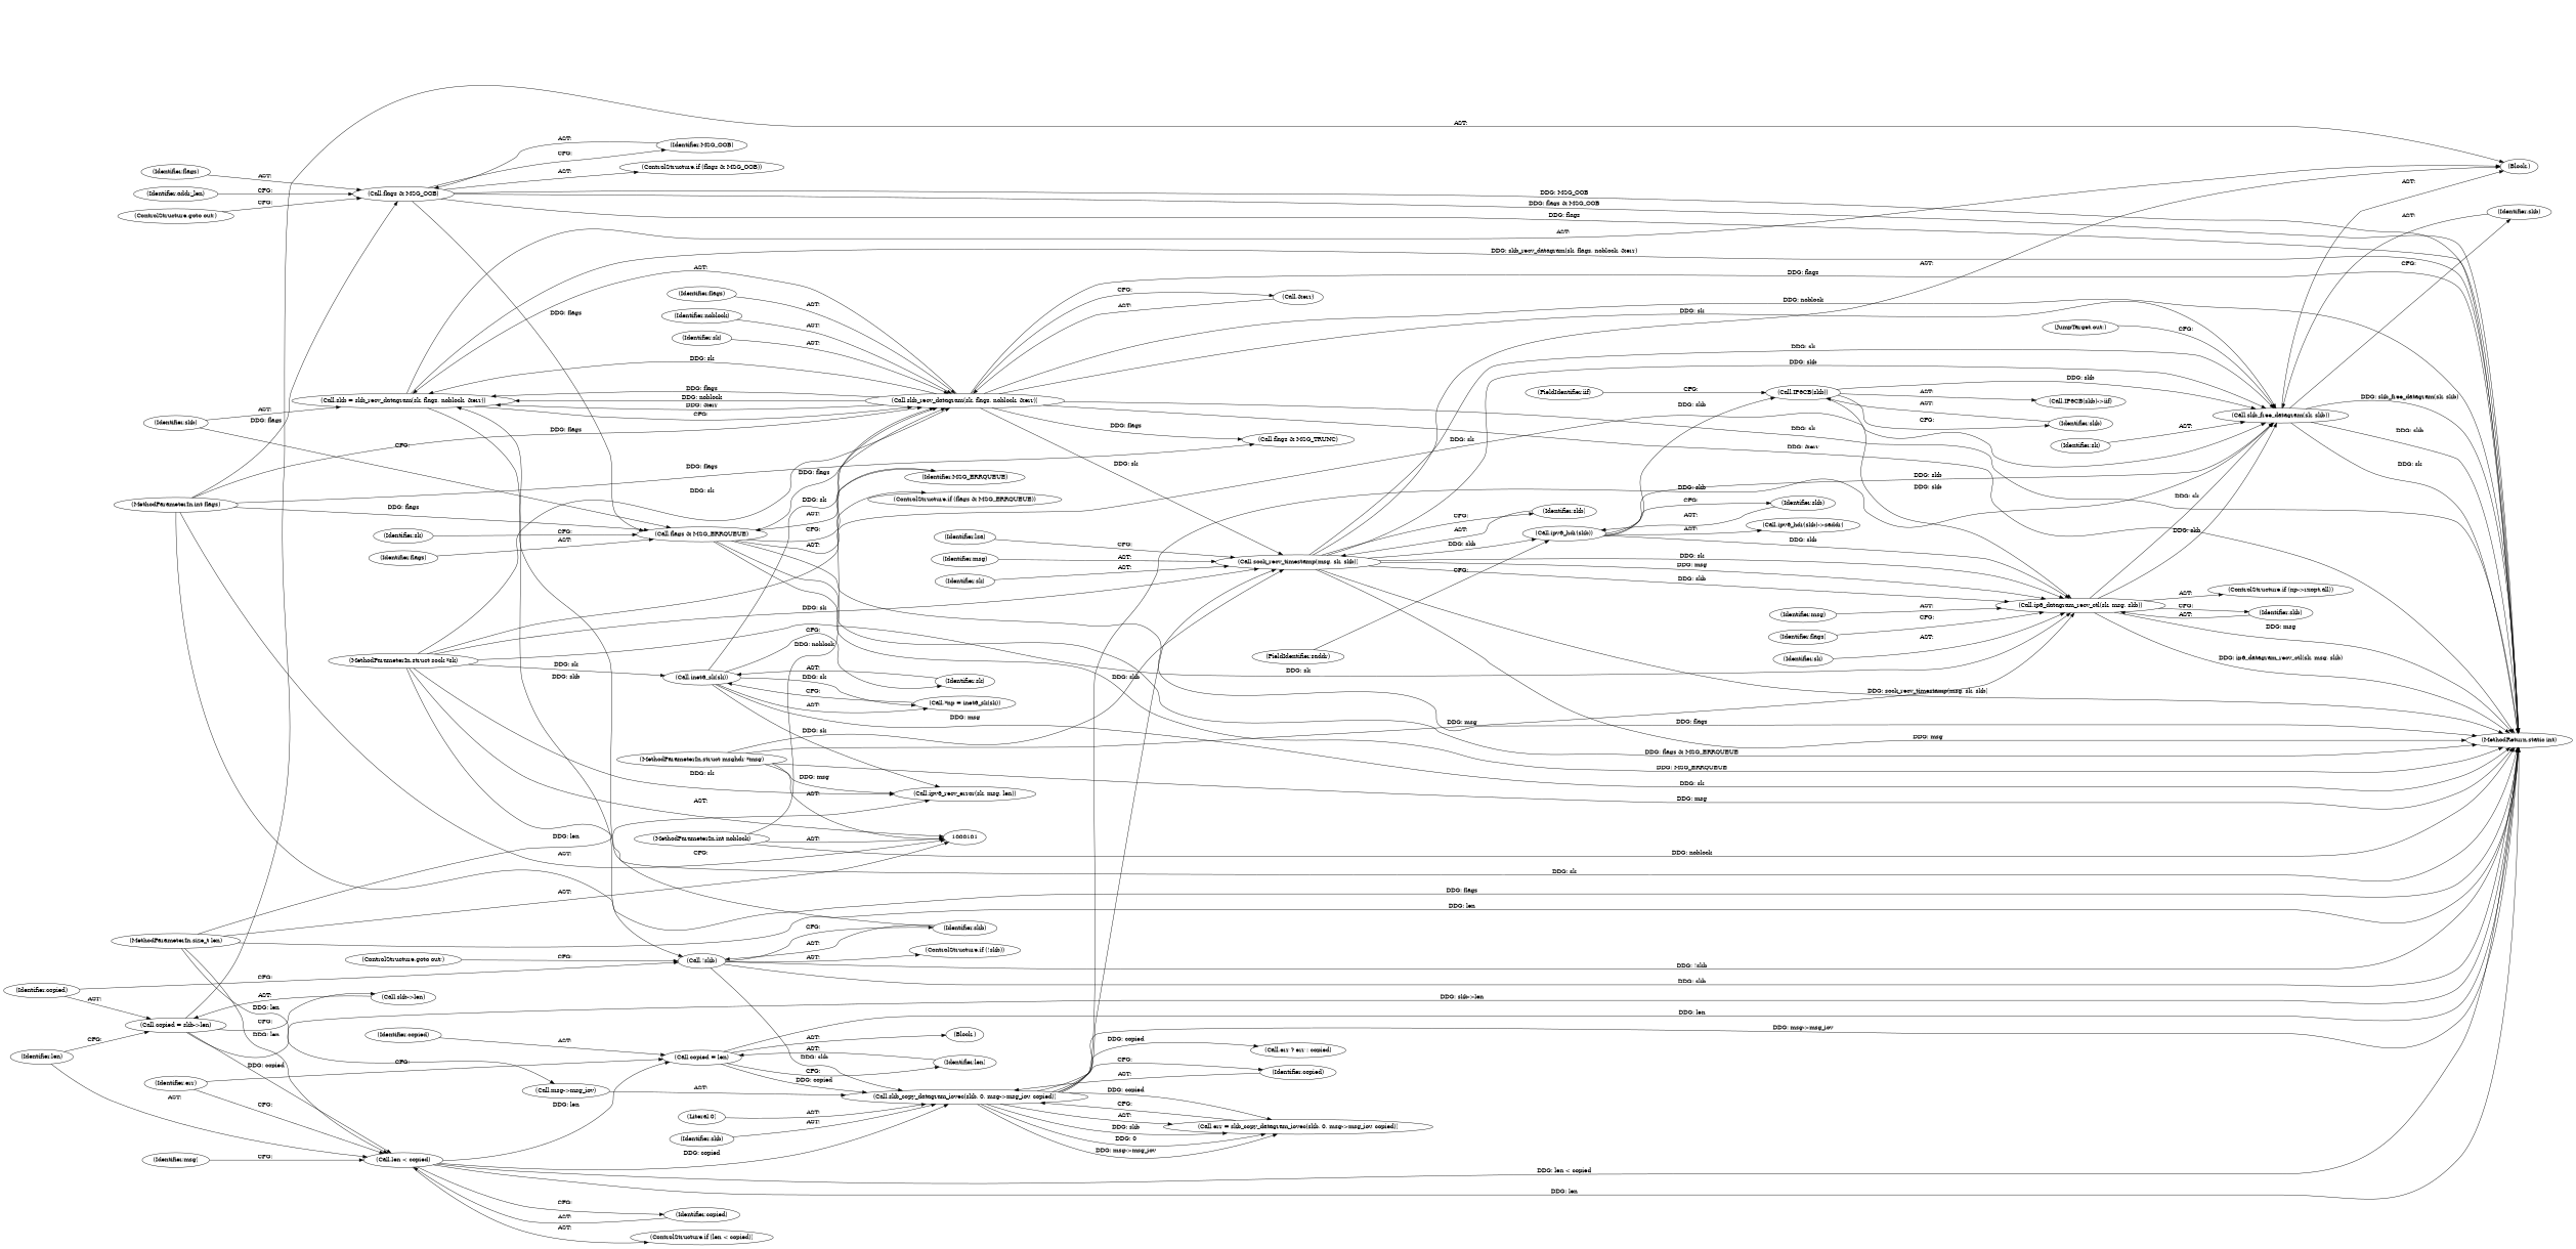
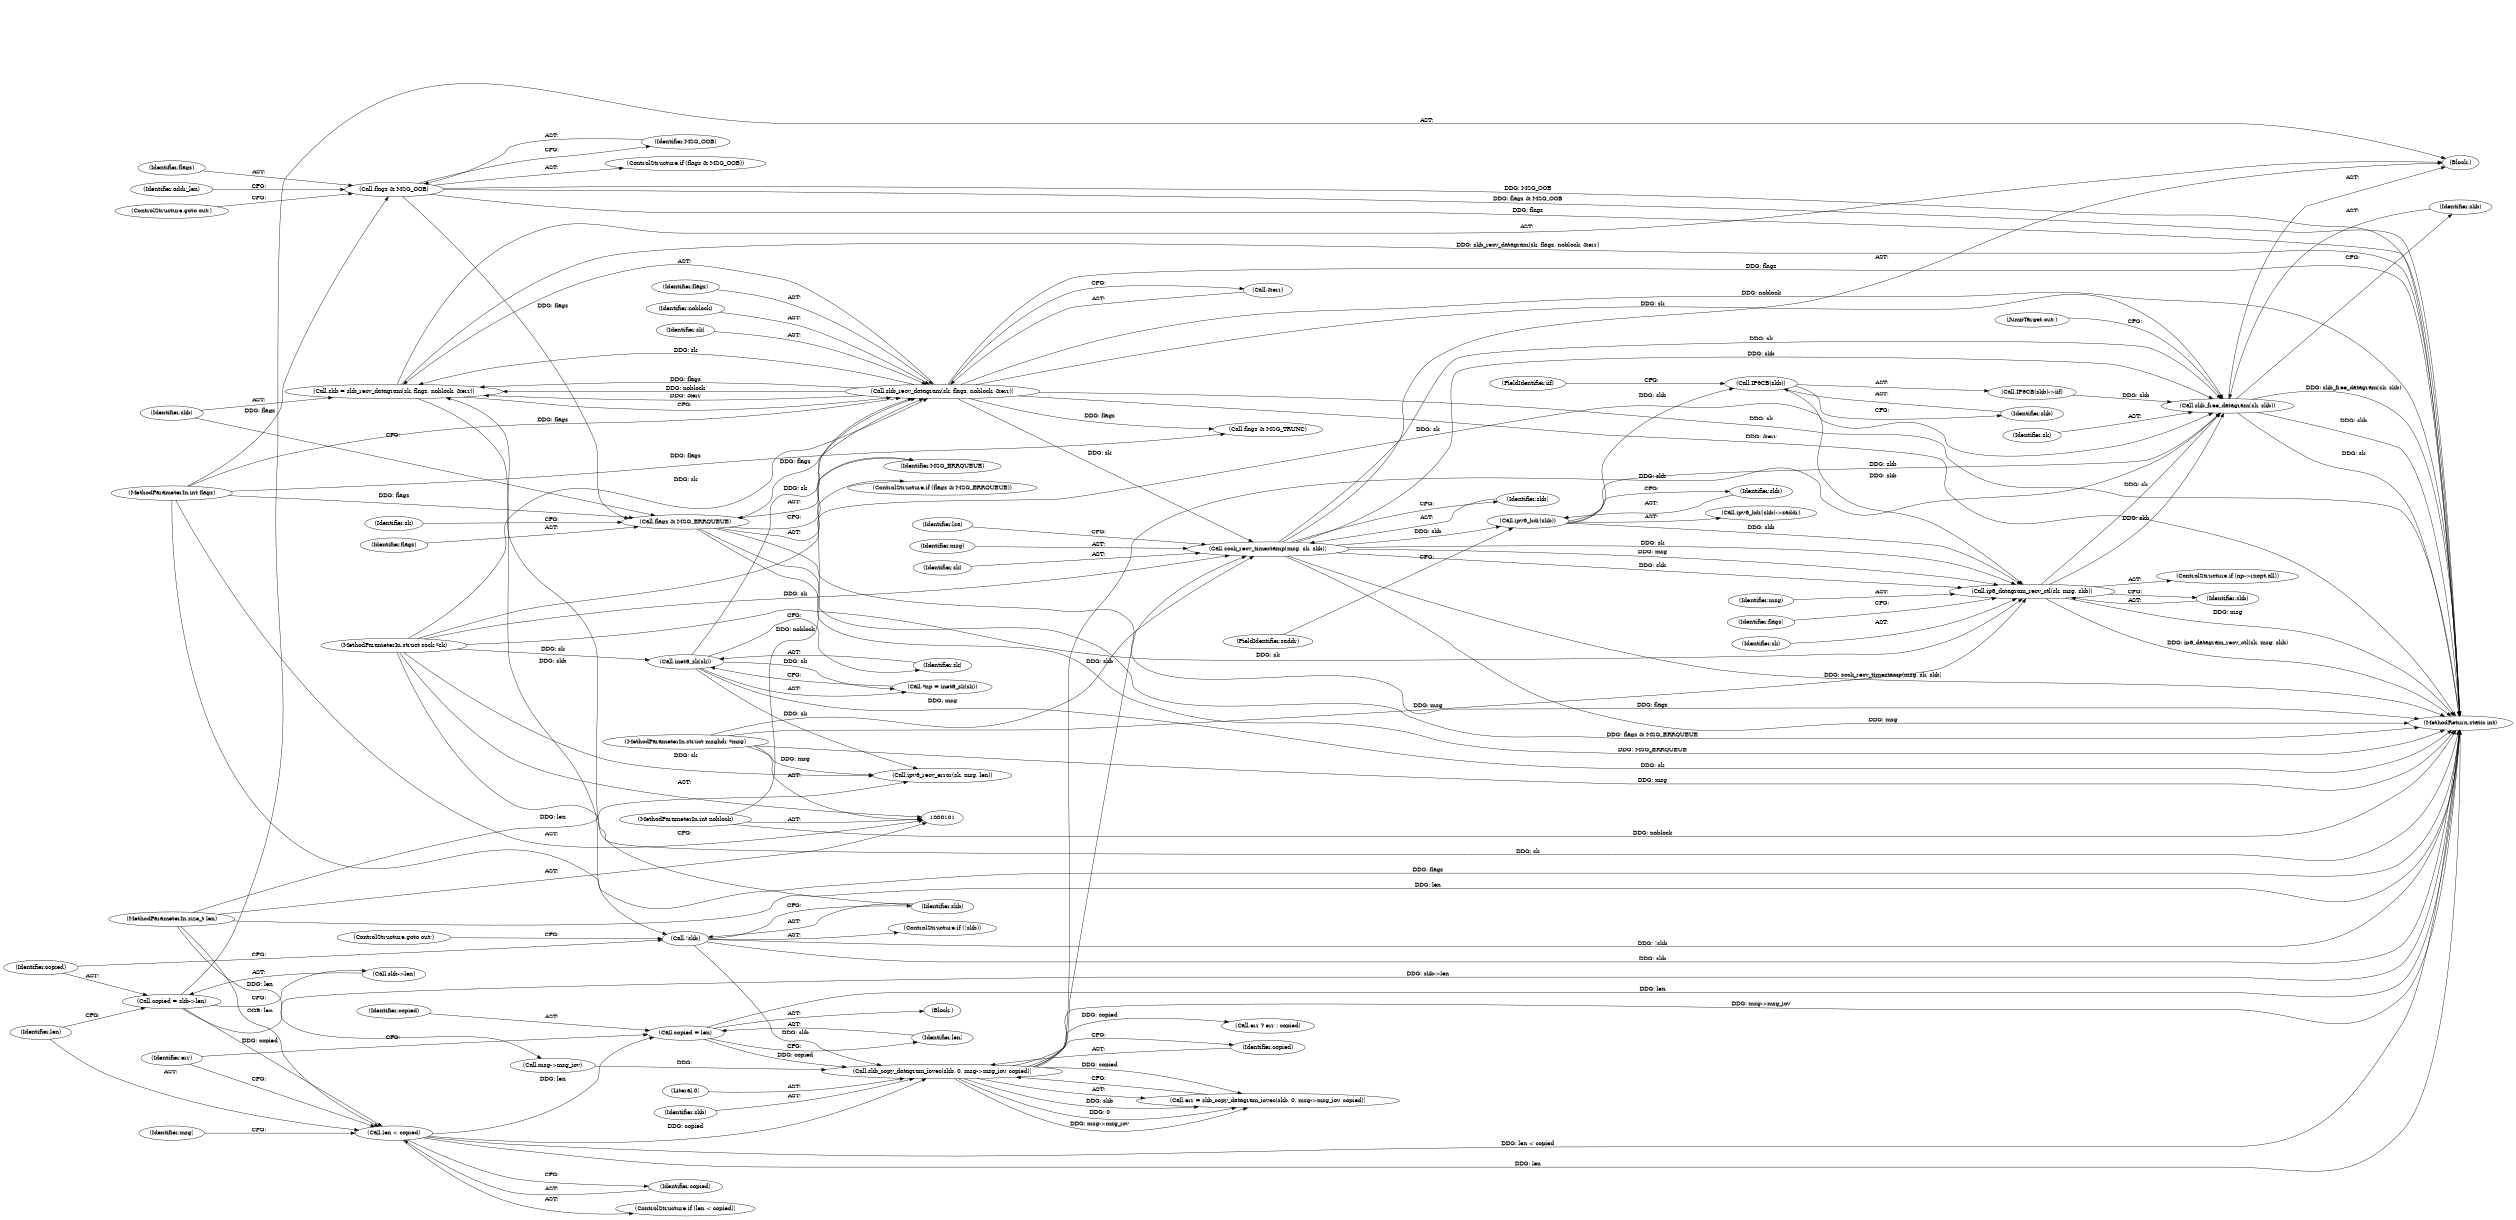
  digraph {
    rankdir=LR
    n1 [label="(Call,ip6_datagram_recv_ctl(sk, msg, skb))"]
    n2 [label="(Call,skb_free_datagram(sk, skb))"]
    n3 [label="(Identifier,skb)"]
    n4 [label="(MethodReturn,static int)"]
    n5 [label="(ControlStructure,if (np->rxopt.all))"]
    n6 [label="(Block,)"]
    n7 [label="(Identifier,skb)"]
    n8 [label="(Call,sock_recv_timestamp(msg, sk, skb))"]
    n9 [label="(Call,ipv6_hdr(skb))"]
    n10 [label="(Identifier,skb)"]
    n11 [label="(Call,IP6CB(skb))"]
    n12 [label="(Identifier,skb)"]
    n13 [label="(Call,ipv6_hdr(skb)->saddr)"]
    n14 [label="(MethodParameterIn,struct msghdr *msg)"]
    n15 [label="(Call,ipv6_recv_error(sk, msg, len))"]
    1000101
    n17 [label="(Call,skb_recv_datagram(sk, flags, noblock, &err))"]
    n18 [label="(Call,skb = skb_recv_datagram(sk, flags, noblock, &err))"]
    n19 [label="(Call,&err)"]
    n20 [label="(Call,flags & MSG_TRUNC)"]
    n21 [label="(Call,!skb)"]
    n22 [label="(Call,inet6_sk(sk))"]
    n23 [label="(Call,*np = inet6_sk(sk))"]
    n24 [label="(Identifier,sk)"]
    n25 [label="(MethodParameterIn,struct sock *sk)"]
    n26 [label="(Call,flags & MSG_ERRQUEUE)"]
    n27 [label="(ControlStructure,if (flags & MSG_ERRQUEUE))"]
    n28 [label="(Identifier,MSG_ERRQUEUE)"]
    n29 [label="(Call,flags & MSG_OOB)"]
    n30 [label="(Identifier,MSG_OOB)"]
    n31 [label="(ControlStructure,if (flags & MSG_OOB))"]
    n32 [label="(MethodParameterIn,int flags)"]
    n33 [label="(MethodParameterIn,int noblock)"]
    n34 [label="(Call,skb_copy_datagram_iovec(skb, 0, msg->msg_iov, copied))"]
    n35 [label="(Call,err = skb_copy_datagram_iovec(skb, 0, msg->msg_iov, copied))"]
    n36 [label="(Call,err ? err : copied)"]
    n37 [label="(Identifier,copied)"]
    n38 [label="(ControlStructure,if (!skb))"]
    n39 [label="(Identifier,skb)"]
    n40 [label="(Call,copied = len)"]
    n41 [label="(Block,)"]
    n42 [label="(Identifier,len)"]
    n43 [label="(Call,len < copied)"]
    n44 [label="(Identifier,copied)"]
    n45 [label="(ControlStructure,if (len < copied))"]
    n46 [label="(MethodParameterIn,size_t len)"]
    n47 [label="(Call,msg->msg_iov)"]
    n48 [label="(Call,copied = skb->len)"]
    n49 [label="(Call,skb->len)"]
    n50 [label="(Identifier,skb)"]
    n51 [label="(Call,IP6CB(skb)->iif)"]
    n52 [label="(Identifier,noblock)"]
    n53 [label="(ControlStructure,goto out;)"]
    n54 [label="(Identifier,flags)"]
    n55 [label="(Identifier,msg)"]
    n56 [label="(Identifier,sk)"]
    n57 [label="(Identifier,msg)"]
    n58 [label="(Identifier,sk)"]
    n59 [label="(Identifier,skb)"]
    n60 [label="(Identifier,flags)"]
    n61 [label="(Identifier,sk)"]
    n62 [label="(Identifier,msg)"]
    n63 [label="(Literal,0)"]
    n64 [label="(Identifier,flags)"]
    n65 [label="(Identifier,copied)"]
    n66 [label="(Identifier,skb)"]
    n67 [label="(Identifier,flags)"]
    n68 [label="(Identifier,len)"]
    n69 [label="(Identifier,sk)"]
    n70 [label="(Identifier,err)"]
    n71 [label="(Identifier,copied)"]
    n72 [label="(Identifier,sk)"]
    n73 [label="(Identifier,addr_len)"]
    n74 [label="(FieldIdentifier,iif)"]
    n75 [label="(FieldIdentifier,saddr)"]
    n76 [label="(JumpTarget,out:)"]
    n77 [label="(ControlStructure,goto out;)"]
    n78 [label="(Identifier,lsa)"]
    n1 -> n2 [label="DDG: sk"]
    n1 -> n2 [label="DDG: skb"]
    n1 -> n3 [label="CFG: "]
    n1 -> n4 [label="DDG: ip6_datagram_recv_ctl(sk, msg, skb)"]
    n1 -> n4 [label="DDG: msg"]
    n1 -> n5 [label="AST: "]
    n2 -> n4 [label="DDG: skb"]
    n2 -> n4 [label="DDG: sk"]
    n2 -> n4 [label="DDG: skb_free_datagram(sk, skb)"]
    n2 -> n6 [label="AST: "]
    n2 -> n7 [label="CFG: "]
    n3 -> n1 [label="AST: "]
    n7 -> n2 [label="AST: "]
    n8 -> n1 [label="DDG: sk"]
    n8 -> n1 [label="DDG: msg"]
    n8 -> n1 [label="DDG: skb"]
    n8 -> n2 [label="DDG: sk"]
    n8 -> n2 [label="DDG: skb"]
    n8 -> n4 [label="DDG: sock_recv_timestamp(msg, sk, skb)"]
    n8 -> n4 [label="DDG: msg"]
    n8 -> n6 [label="AST: "]
    n8 -> n9 [label="DDG: skb"]
    n8 -> n10 [label="CFG: "]
    n9 -> n1 [label="DDG: skb"]
    n9 -> n2 [label="DDG: skb"]
    n9 -> n11 [label="DDG: skb"]
    n9 -> n12 [label="CFG: "]
    n9 -> n13 [label="AST: "]
    n10 -> n8 [label="AST: "]
    n11 -> n1 [label="DDG: skb"]
-   n11 -> n2 [label="DDG: skb"]
+   n51 -> n2 [label="DDG: skb"]
    n11 -> n50 [label="CFG: "]
    n11 -> n51 [label="AST: "]
    n12 -> n9 [label="AST: "]
    n14 -> n1 [label="DDG: msg"]
    n14 -> n4 [label="DDG: msg"]
    n14 -> n8 [label="DDG: msg"]
    n14 -> n15 [label="DDG: msg"]
    n14 -> 1000101 [label="AST: "]
    n17 -> n2 [label="DDG: sk"]
    n17 -> n4 [label="DDG: flags"]
    n17 -> n4 [label="DDG: noblock"]
    n17 -> n4 [label="DDG: sk"]
    n17 -> n4 [label="DDG: &err"]
    n17 -> n8 [label="DDG: sk"]
    n17 -> n18 [label="AST: "]
    n17 -> n18 [label="DDG: sk"]
    n17 -> n18 [label="DDG: flags"]
    n17 -> n18 [label="DDG: noblock"]
    n17 -> n18 [label="DDG: &err"]
    n17 -> n19 [label="CFG: "]
    n17 -> n20 [label="DDG: flags"]
    n18 -> n4 [label="DDG: skb_recv_datagram(sk, flags, noblock, &err)"]
    n18 -> n6 [label="AST: "]
    n18 -> n17 [label="CFG: "]
    n18 -> n21 [label="DDG: skb"]
    n19 -> n17 [label="AST: "]
    n21 -> n4 [label="DDG: !skb"]
    n21 -> n4 [label="DDG: skb"]
    n21 -> n34 [label="DDG: skb"]
    n21 -> n38 [label="AST: "]
    n21 -> n39 [label="CFG: "]
    n22 -> n4 [label="DDG: sk"]
    n22 -> n15 [label="DDG: sk"]
    n22 -> n17 [label="DDG: sk"]
    n22 -> n23 [label="AST: "]
    n22 -> n23 [label="DDG: sk"]
    n22 -> n24 [label="CFG: "]
    n23 -> n22 [label="CFG: "]
    n24 -> n22 [label="AST: "]
    n25 -> n1 [label="DDG: sk"]
    n25 -> n2 [label="DDG: sk"]
    n25 -> n4 [label="DDG: sk"]
    n25 -> n8 [label="DDG: sk"]
    n25 -> n15 [label="DDG: sk"]
    n25 -> 1000101 [label="AST: "]
    n25 -> n17 [label="DDG: sk"]
    n25 -> n22 [label="DDG: sk"]
    n26 -> n4 [label="DDG: MSG_ERRQUEUE"]
    n26 -> n4 [label="DDG: flags"]
    n26 -> n4 [label="DDG: flags & MSG_ERRQUEUE"]
    n26 -> n17 [label="DDG: flags"]
    n26 -> n27 [label="AST: "]
    n26 -> n28 [label="CFG: "]
    n28 -> n26 [label="AST: "]
    n29 -> n4 [label="DDG: flags & MSG_OOB"]
    n29 -> n4 [label="DDG: flags"]
    n29 -> n4 [label="DDG: MSG_OOB"]
    n29 -> n26 [label="DDG: flags"]
    n29 -> n30 [label="CFG: "]
    n29 -> n31 [label="AST: "]
    n30 -> n29 [label="AST: "]
    n32 -> n4 [label="DDG: flags"]
    n32 -> 1000101 [label="AST: "]
    n32 -> n17 [label="DDG: flags"]
    n32 -> n20 [label="DDG: flags"]
    n32 -> n26 [label="DDG: flags"]
    n32 -> n29 [label="DDG: flags"]
    n33 -> n4 [label="DDG: noblock"]
    n33 -> 1000101 [label="AST: "]
    n33 -> n17 [label="DDG: noblock"]
    n34 -> n2 [label="DDG: skb"]
    n34 -> n4 [label="DDG: msg->msg_iov"]
    n34 -> n8 [label="DDG: skb"]
    n34 -> n35 [label="AST: "]
    n34 -> n35 [label="DDG: skb"]
    n34 -> n35 [label="DDG: 0"]
    n34 -> n35 [label="DDG: msg->msg_iov"]
    n34 -> n35 [label="DDG: copied"]
    n34 -> n36 [label="DDG: copied"]
    n34 -> n37 [label="CFG: "]
    n35 -> n34 [label="CFG: "]
    n37 -> n34 [label="AST: "]
    n39 -> n18 [label="CFG: "]
    n39 -> n21 [label="AST: "]
    n40 -> n4 [label="DDG: len"]
    n40 -> n34 [label="DDG: copied"]
    n40 -> n41 [label="AST: "]
    n40 -> n42 [label="CFG: "]
    n42 -> n40 [label="AST: "]
    n43 -> n4 [label="DDG: len < copied"]
    n43 -> n4 [label="DDG: len"]
    n43 -> n34 [label="DDG: copied"]
    n43 -> n40 [label="DDG: len"]
    n43 -> n44 [label="CFG: "]
    n43 -> n45 [label="AST: "]
    n44 -> n43 [label="AST: "]
    n46 -> n4 [label="DDG: len"]
    n46 -> n15 [label="DDG: len"]
    n46 -> 1000101 [label="AST: "]
-   n46 -> n43 [label="DDG: len"]
+   n46 -> n43 [label="OOB: len"]
    n46 -> n47 [label="DDG: len"]
-   n47 -> n34 [label="AST: "]
+   n47 -> n34 [label="DDG: "]
    n48 -> n4 [label="DDG: skb->len"]
    n48 -> n6 [label="AST: "]
    n48 -> n43 [label="DDG: copied"]
    n48 -> n49 [label="CFG: "]
    n49 -> n48 [label="AST: "]
    n50 -> n11 [label="AST: "]
    n52 -> n17 [label="AST: "]
    n53 -> n21 [label="CFG: "]
    n54 -> n29 [label="AST: "]
    n55 -> n8 [label="AST: "]
    n56 -> n2 [label="AST: "]
    n57 -> n1 [label="AST: "]
    n58 -> n17 [label="AST: "]
    n59 -> n18 [label="AST: "]
    n59 -> n26 [label="CFG: "]
    n60 -> n1 [label="CFG: "]
    n61 -> n8 [label="AST: "]
    n62 -> n43 [label="CFG: "]
    n63 -> n34 [label="AST: "]
    n64 -> n26 [label="AST: "]
    n65 -> n21 [label="CFG: "]
    n65 -> n48 [label="AST: "]
    n66 -> n34 [label="AST: "]
    n67 -> n17 [label="AST: "]
    n68 -> n43 [label="AST: "]
    n68 -> n48 [label="CFG: "]
    n69 -> n1 [label="AST: "]
    n70 -> n40 [label="CFG: "]
    n70 -> n43 [label="CFG: "]
    n71 -> n40 [label="AST: "]
    n72 -> n26 [label="CFG: "]
    n73 -> n29 [label="CFG: "]
    n74 -> n11 [label="CFG: "]
    n75 -> n9 [label="CFG: "]
    n76 -> n2 [label="CFG: "]
    n77 -> n29 [label="CFG: "]
    n78 -> n8 [label="CFG: "]
  }
